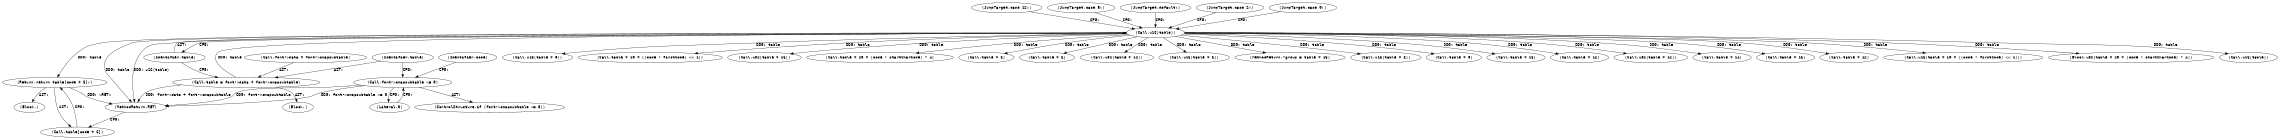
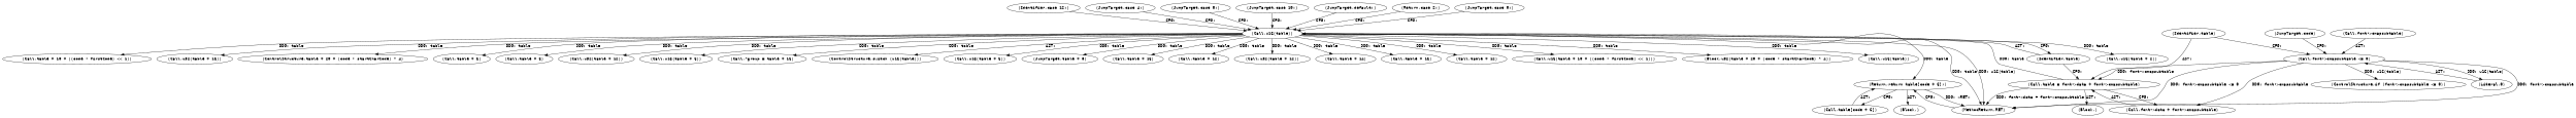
  digraph {
    fontname="DejaVu Sans Mono"
    node [fontname="DejaVu Sans Mono"]
    edge [fontname="DejaVu Sans Mono"]
    n1 [label="(Return,return table[code + 6];)"]
    n2 [label="(Call,table[code + 6])"]
    n3 [label="(MethodReturn,RET)"]
    n4 [label="(Block,)"]
    n5 [label="(Call,u16(table))"]
-   n6 [label="(Call,u16(table + 8))"]
+   n6 [label="(Call,u16(table + 2))"]
    n7 [label="(Call,table + 10 + ((code - firstCode) << 1))"]
    n8 [label="(Call,u32(table + 16))"]
-   n9 [label="(Call,table + 20 + (code - startCharCode) * 4)"]
+   n9 [label="(ControlStructure,table + 20 + (code - startCharCode) * 4)"]
    n10 [label="(Call,table + 6)"]
    n11 [label="(Call,table + 6)"]
    n12 [label="(Call,u32(table + 12))"]
    n13 [label="(Call,u16(table + 6))"]
-   n14 [label="(MethodReturn,*group = table + 16)"]
+   n14 [label="(Call,*group = table + 16)"]
+   n15 [label="(ControlStructure,switch (u16(table)))"]
    n16 [label="(Call,u16(table + 6))"]
-   n17 [label="(Call,table + 8)"]
+   n17 [label="(JumpTarget,table + 8)"]
    n18 [label="(Call,table + 16)"]
    n19 [label="(Call,table + 12)"]
    n20 [label="(Call,u32(table + 12))"]
    n21 [label="(Identifier,table)"]
    n22 [label="(Call,table + 14)"]
    n23 [label="(Call,table + 16)"]
    n24 [label="(Call,table + 12)"]
    n25 [label="(Call,u16(table + 10 + ((code - firstCode) << 1)))"]
    n26 [label="(Block,u32(table + 20 + (code - startCharCode) * 4))"]
    n27 [label="(Call,u16(table))"]
    n28 [label="(Call,table = font->data + font->cmapsubtable)"]
    n29 [label="(Block,)"]
    n30 [label="(Call,font->data + font->cmapsubtable)"]
    n31 [label="(Call,font->cmapsubtable <= 0)"]
    n32 [label="(ControlStructure,if (font->cmapsubtable <= 0))"]
    n33 [label="(Literal,0)"]
-   n34 [label="(JumpTarget,case 12:)"]
+   n34 [label="(Identifier,case 12:)"]
+   n35 [label="(JumpTarget,case 4:)"]
    n36 [label="(JumpTarget,case 8:)"]
    n37 [label="(Identifier,table)"]
-   n38 [label="(Identifier,code)"]
+   n38 [label="(JumpTarget,code)"]
+   n39 [label="(JumpTarget,case 10:)"]
    n40 [label="(JumpTarget,default:)"]
-   n41 [label="(JumpTarget,case 2:)"]
+   n41 [label="(Return,case 2:)"]
    n42 [label="(JumpTarget,case 0:)"]
-   n1 -> n2 [label="AST: "]
+   n43 [label="(Call,font->cmapsubtable)"]
+   n1 -> n2 [label="CFG: "]
    n1 -> n3 [label="DDG: <RET>"]
    n1 -> n4 [label="AST: "]
-   n2 -> n1 [label="CFG: "]
-   n3 -> n2 [label="CFG: "]
+   n2 -> n1 [label="AST: "]
+   n3 -> n1 [label="CFG: "]
    n5 -> n1 [label="DDG: table"]
    n5 -> n3 [label="DDG: table"]
    n5 -> n3 [label="DDG: u16(table)"]
    n5 -> n6 [label="DDG: table"]
    n5 -> n7 [label="DDG: table"]
    n5 -> n8 [label="DDG: table"]
    n5 -> n9 [label="DDG: table"]
    n5 -> n10 [label="DDG: table"]
    n5 -> n11 [label="DDG: table"]
    n5 -> n12 [label="DDG: table"]
    n5 -> n13 [label="DDG: table"]
    n5 -> n14 [label="DDG: table"]
+   n5 -> n15 [label="AST: "]
    n5 -> n16 [label="DDG: table"]
    n5 -> n17 [label="DDG: table"]
    n5 -> n18 [label="DDG: table"]
    n5 -> n19 [label="DDG: table"]
    n5 -> n20 [label="DDG: table"]
    n5 -> n21 [label="CFG: "]
    n5 -> n22 [label="DDG: table"]
    n5 -> n23 [label="DDG: table"]
    n5 -> n24 [label="DDG: table"]
    n5 -> n25 [label="DDG: table"]
    n5 -> n26 [label="DDG: table"]
    n5 -> n27 [label="DDG: table"]
    n21 -> n5 [label="AST: "]
    n21 -> n28 [label="CFG: "]
    n28 -> n3 [label="DDG: font->data + font->cmapsubtable"]
    n28 -> n5 [label="DDG: table"]
    n28 -> n29 [label="AST: "]
+   n28 -> n30 [label="CFG: "]
    n30 -> n28 [label="AST: "]
    n31 -> n3 [label="DDG: font->cmapsubtable"]
    n31 -> n3 [label="DDG: font->cmapsubtable <= 0"]
-   n31 -> n32 [label="AST: "]
-   n31 -> n33 [label="CFG: "]
-   n33 -> n31 [label="CFG: "]
+   n31 -> n28 [label="DDG: font->cmapsubtable"]
+   n31 -> n30 [label="DDG: font->cmapsubtable"]
+   n31 -> n32 [label="DDG: u16(table)"]
+   n31 -> n33 [label="DDG: u16(table)"]
+   n33 -> n31 [label="AST: "]
    n34 -> n5 [label="CFG: "]
+   n35 -> n5 [label="CFG: "]
    n36 -> n5 [label="CFG: "]
    n37 -> n28 [label="AST: "]
    n37 -> n31 [label="CFG: "]
    n38 -> n31 [label="CFG: "]
+   n39 -> n5 [label="CFG: "]
    n40 -> n5 [label="CFG: "]
    n41 -> n5 [label="CFG: "]
    n42 -> n5 [label="CFG: "]
+   n43 -> n31 [label="AST: "]
  }
